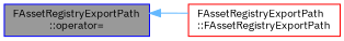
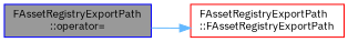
  digraph {
    rankdir=LR
    fontname="IBM Plex Sans"
    node [fontname="IBM Plex Sans" fontsize=10 shape=box style=filled]
    n1 [color=blue fillcolor=grey60 fontcolor=black height=0.2 label="FAssetRegistryExportPath\l::operator=" width=0.4]
    n2 [color=red fillcolor=white height=0.2 label="FAssetRegistryExportPath\l::FAssetRegistryExportPath" width=0.4]
-   n2 -> n1 [color=steelblue1 fontname="IBM Plex Sans" fontsize=10 labelfontname=Helvetica labelfontsize=10 style=solid]
+   n1 -> n2 [color=steelblue1 fontname="IBM Plex Sans" fontsize=10 labelfontname=Helvetica labelfontsize=10 style=solid]
  }
